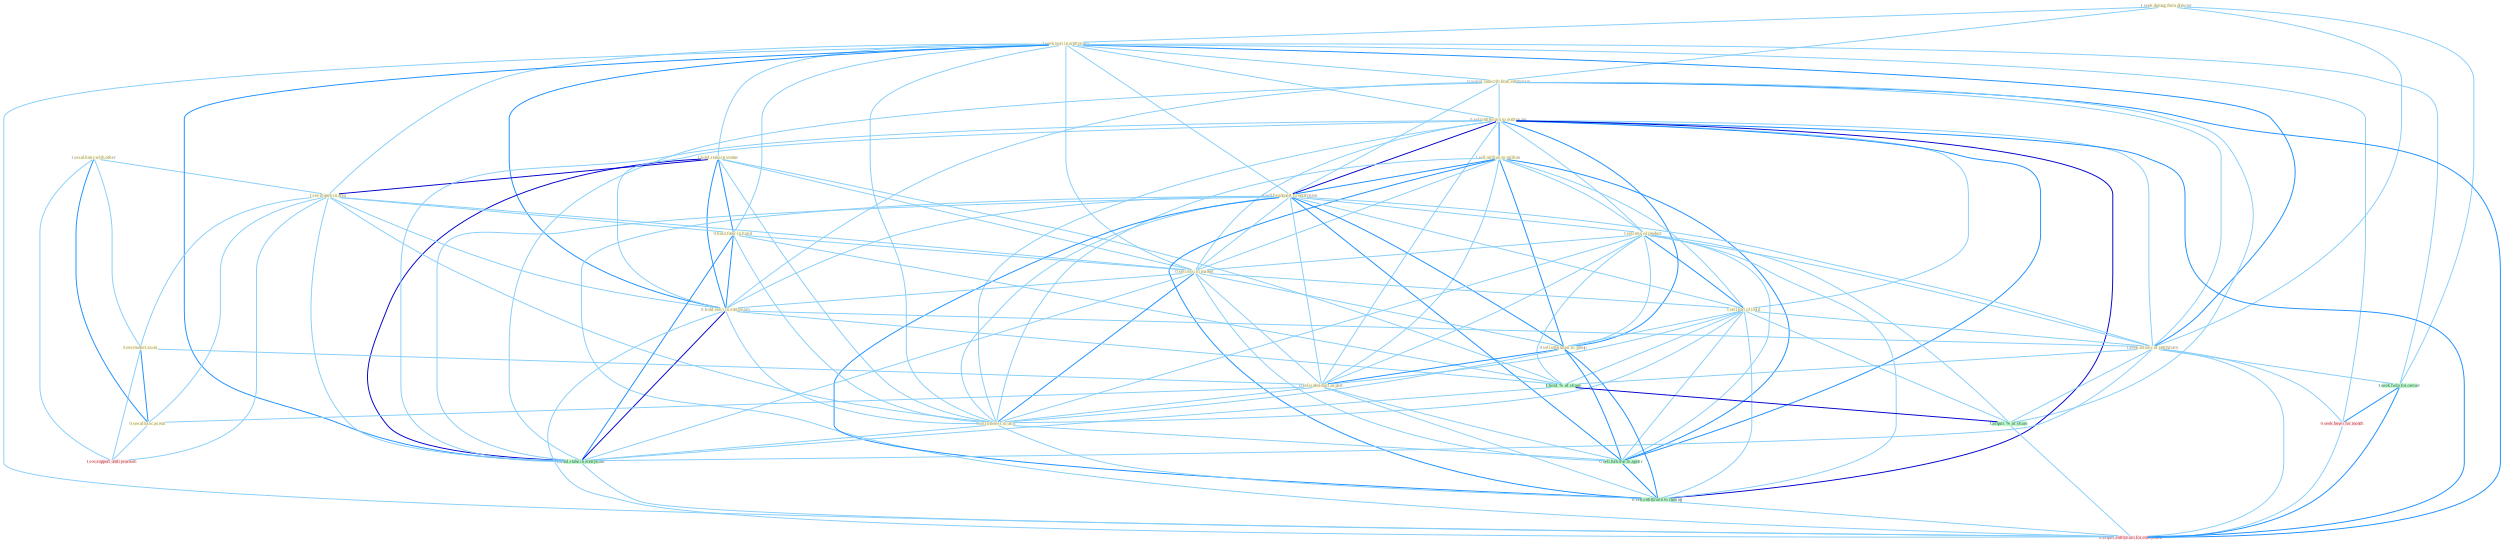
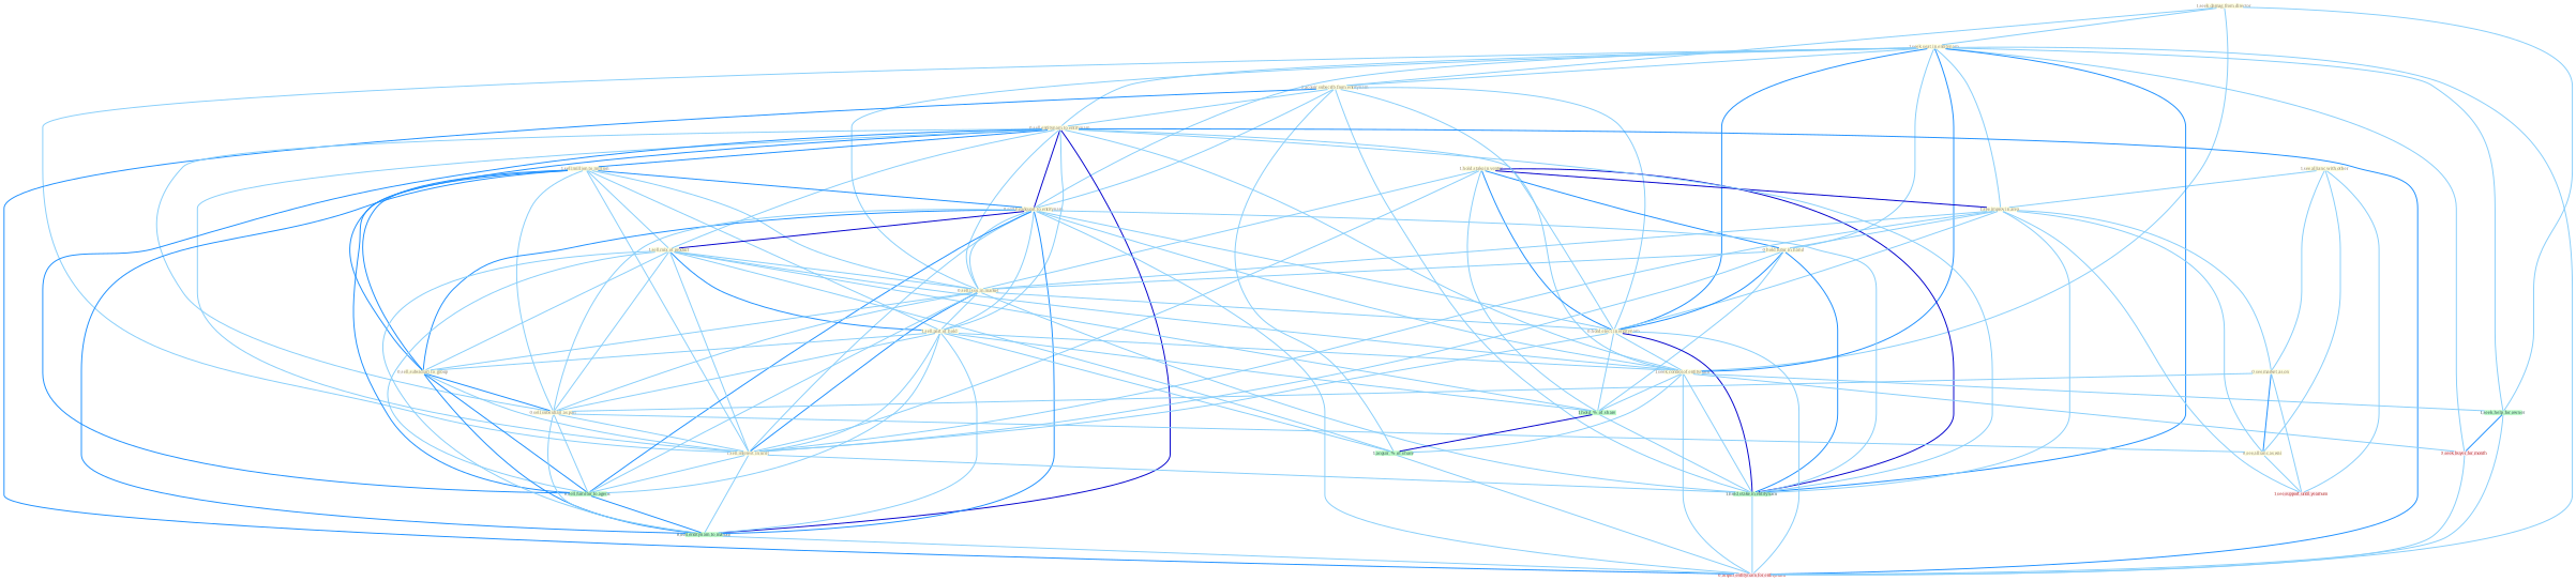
  graph {
    fontname=Merriweather
    node [color="#ffffe0" fixedsize=true fontcolor="#8b7d6b" fontname=Merriweather fontsize=4 shape=polygon style=filled]
    edge [color="#87cefa" fontname=Merriweather w=1]
    "1_seek_damag_from_director " [height=.06 width=.5]
    "1_see_allianc_with_other " [height=.06 width=.5]
    "1_seek_seat_in_entitynam " [height=.06 width=.5]
    "0_acquir_subscrib_from_entitynam " [height=.06 width=.5]
    "1_hold_stake_in_ventur " [height=.06 width=.5]
    "1_see_improv_in_area " [height=.06 width=.5]
    "0_sell_entitynam_to_entitynam " [height=.06 width=.5]
    "1_sell_million_to_million " [height=.06 width=.5]
    "0_sell_headquart_to_entitynam " [height=.06 width=.5]
    "0_hold_futur_in_hand " [height=.06 width=.5]
    "1_sell_mix_of_product " [height=.06 width=.5]
    "0_sell_issu_in_market " [height=.06 width=.5]
    "1_sell_part_of_hold " [height=.06 width=.5]
    "0_hold_elect_in_entitynam " [height=.06 width=.5]
    "0_sell_subsidiari_to_group " [height=.06 width=.5]
-   "1_seek_control_of_entitynam " [height=.06 width=.5 label="1_seek_allianc_of_entitynam"]
+   "1_seek_control_of_entitynam " [height=.06 width=.5]
    "0_see_market_as_on " [height=.06 width=.5]
    "0_sell_subsidiari_as_part " [height=.06 width=.5]
    "1_sell_interest_in_unit " [height=.06 width=.5]
    "0_see_allianc_as_wai " [height=.06 width=.5]
    "0_seek_buyer_for_month " [color="#fff0f5" fontcolor="#b22222" height=.06 width=.5]
    "1_see_support_until_yearnum " [color="#fff0f5" fontcolor="#b22222" height=.06 width=.5]
    "0_acquir_entitynam_for_entitynam " [color="#fff0f5" fontcolor="#b22222" height=.06 width=.5]
    "1_seek_help_for_owner " [color="#BDFCC9" fontcolor="#2f4f4f" height=.06 width=.5]
    "1_hold_stake_in_entitynam " [color="#BDFCC9" fontcolor="#2f4f4f" height=.06 width=.5]
    "1_acquir_%_of_share " [color="#BDFCC9" fontcolor="#2f4f4f" height=.06 width=.5]
    "1_hold_%_of_share " [color="#BDFCC9" fontcolor="#2f4f4f" height=.06 width=.5]
    "0_sell_furnitur_to_agenc " [color="#BDFCC9" fontcolor="#2f4f4f" height=.06 width=.5]
    "0_sell_entitynam_to_manag " [color="#BDFCC9" fontcolor="#2f4f4f" height=.06 width=.5]
    subgraph sub_1 {
      "1_seek_damag_from_director "
      "1_see_allianc_with_other "
      "1_seek_seat_in_entitynam "
      "0_acquir_subscrib_from_entitynam "
      "1_hold_stake_in_ventur "
      "1_see_improv_in_area "
      "0_sell_entitynam_to_entitynam "
      "1_sell_million_to_million "
      "0_sell_headquart_to_entitynam "
      "0_hold_futur_in_hand "
      "1_sell_mix_of_product "
      "0_sell_issu_in_market "
      "1_sell_part_of_hold "
      "0_hold_elect_in_entitynam "
      "0_sell_subsidiari_to_group "
      "1_seek_control_of_entitynam "
      "0_see_market_as_on "
      "0_sell_subsidiari_as_part "
      "1_sell_interest_in_unit "
      "0_see_allianc_as_wai "
    }
    subgraph sub_2 {
      "0_seek_buyer_for_month "
      "1_see_support_until_yearnum "
      "0_acquir_entitynam_for_entitynam "
    }
    "1_seek_damag_from_director " -- "1_seek_seat_in_entitynam "
    "1_seek_damag_from_director " -- "0_acquir_subscrib_from_entitynam "
    "1_seek_damag_from_director " -- "1_seek_control_of_entitynam "
    "1_seek_damag_from_director " -- "1_seek_help_for_owner "
    "1_see_allianc_with_other " -- "1_see_improv_in_area "
    "1_see_allianc_with_other " -- "0_see_market_as_on "
-   "1_see_allianc_with_other " -- "0_see_allianc_as_wai " [color="#1e90ff" w=2]
+   "1_see_allianc_with_other " -- "0_see_allianc_as_wai " [w=2]
    "1_see_allianc_with_other " -- "1_see_support_until_yearnum "
    "1_seek_seat_in_entitynam " -- "0_acquir_subscrib_from_entitynam "
-   "1_seek_seat_in_entitynam " -- "1_hold_stake_in_ventur "
    "1_seek_seat_in_entitynam " -- "1_see_improv_in_area "
    "1_seek_seat_in_entitynam " -- "0_sell_entitynam_to_entitynam "
    "1_seek_seat_in_entitynam " -- "0_sell_headquart_to_entitynam "
    "1_seek_seat_in_entitynam " -- "0_hold_futur_in_hand "
    "1_seek_seat_in_entitynam " -- "0_sell_issu_in_market "
    "1_seek_seat_in_entitynam " -- "0_hold_elect_in_entitynam " [color="#1e90ff" w=2]
    "1_seek_seat_in_entitynam " -- "1_seek_control_of_entitynam " [color="#1e90ff" w=2]
    "1_seek_seat_in_entitynam " -- "1_sell_interest_in_unit "
    "1_seek_seat_in_entitynam " -- "0_seek_buyer_for_month "
    "1_seek_seat_in_entitynam " -- "0_acquir_entitynam_for_entitynam "
    "1_seek_seat_in_entitynam " -- "1_seek_help_for_owner "
    "1_seek_seat_in_entitynam " -- "1_hold_stake_in_entitynam " [color="#1e90ff" w=2]
    "0_acquir_subscrib_from_entitynam " -- "0_sell_entitynam_to_entitynam "
    "0_acquir_subscrib_from_entitynam " -- "0_sell_headquart_to_entitynam "
    "0_acquir_subscrib_from_entitynam " -- "0_hold_elect_in_entitynam "
    "0_acquir_subscrib_from_entitynam " -- "1_seek_control_of_entitynam "
    "0_acquir_subscrib_from_entitynam " -- "0_acquir_entitynam_for_entitynam " [color="#1e90ff" w=2]
    "0_acquir_subscrib_from_entitynam " -- "1_hold_stake_in_entitynam "
    "0_acquir_subscrib_from_entitynam " -- "1_acquir_%_of_share "
    "1_hold_stake_in_ventur " -- "1_see_improv_in_area " [color="#0000cd"]
    "1_hold_stake_in_ventur " -- "0_hold_futur_in_hand " [color="#1e90ff" w=2]
    "1_hold_stake_in_ventur " -- "0_sell_issu_in_market "
    "1_hold_stake_in_ventur " -- "0_hold_elect_in_entitynam " [color="#1e90ff" w=2]
    "1_hold_stake_in_ventur " -- "1_sell_interest_in_unit "
    "1_hold_stake_in_ventur " -- "1_hold_stake_in_entitynam " [color="#0000cd" w=3]
    "1_hold_stake_in_ventur " -- "1_hold_%_of_share "
    "1_see_improv_in_area " -- "0_hold_futur_in_hand "
    "1_see_improv_in_area " -- "0_sell_issu_in_market "
    "1_see_improv_in_area " -- "0_hold_elect_in_entitynam "
    "1_see_improv_in_area " -- "0_see_market_as_on "
    "1_see_improv_in_area " -- "1_sell_interest_in_unit "
    "1_see_improv_in_area " -- "0_see_allianc_as_wai "
    "1_see_improv_in_area " -- "1_see_support_until_yearnum "
    "1_see_improv_in_area " -- "1_hold_stake_in_entitynam "
    "0_sell_entitynam_to_entitynam " -- "1_sell_million_to_million " [color="#1e90ff" w=2]
    "0_sell_entitynam_to_entitynam " -- "0_sell_headquart_to_entitynam " [color="#0000cd" w=3]
    "0_sell_entitynam_to_entitynam " -- "1_sell_mix_of_product "
    "0_sell_entitynam_to_entitynam " -- "0_sell_issu_in_market "
    "0_sell_entitynam_to_entitynam " -- "1_sell_part_of_hold "
    "0_sell_entitynam_to_entitynam " -- "0_hold_elect_in_entitynam "
    "0_sell_entitynam_to_entitynam " -- "0_sell_subsidiari_to_group " [color="#1e90ff" w=2]
    "0_sell_entitynam_to_entitynam " -- "1_seek_control_of_entitynam "
    "0_sell_entitynam_to_entitynam " -- "0_sell_subsidiari_as_part "
    "0_sell_entitynam_to_entitynam " -- "1_sell_interest_in_unit "
    "0_sell_entitynam_to_entitynam " -- "0_acquir_entitynam_for_entitynam " [color="#1e90ff" w=2]
    "0_sell_entitynam_to_entitynam " -- "1_hold_stake_in_entitynam "
    "0_sell_entitynam_to_entitynam " -- "0_sell_furnitur_to_agenc " [color="#1e90ff" w=2]
    "0_sell_entitynam_to_entitynam " -- "0_sell_entitynam_to_manag " [color="#0000cd" w=3]
    "1_sell_million_to_million " -- "0_sell_headquart_to_entitynam " [color="#1e90ff" w=2]
    "1_sell_million_to_million " -- "1_sell_mix_of_product "
    "1_sell_million_to_million " -- "0_sell_issu_in_market "
    "1_sell_million_to_million " -- "1_sell_part_of_hold "
    "1_sell_million_to_million " -- "0_sell_subsidiari_to_group " [color="#1e90ff" w=2]
    "1_sell_million_to_million " -- "0_sell_subsidiari_as_part "
    "1_sell_million_to_million " -- "1_sell_interest_in_unit "
    "1_sell_million_to_million " -- "0_sell_furnitur_to_agenc " [color="#1e90ff" w=2]
    "1_sell_million_to_million " -- "0_sell_entitynam_to_manag " [color="#1e90ff" w=2]
-   "0_sell_headquart_to_entitynam " -- "1_sell_mix_of_product "
+   "0_sell_headquart_to_entitynam " -- "1_sell_mix_of_product " [color="#0000cd"]
    "0_sell_headquart_to_entitynam " -- "0_sell_issu_in_market "
    "0_sell_headquart_to_entitynam " -- "1_sell_part_of_hold "
    "0_sell_headquart_to_entitynam " -- "0_hold_elect_in_entitynam "
    "0_sell_headquart_to_entitynam " -- "0_sell_subsidiari_to_group " [color="#1e90ff" w=2]
    "0_sell_headquart_to_entitynam " -- "1_seek_control_of_entitynam "
    "0_sell_headquart_to_entitynam " -- "0_sell_subsidiari_as_part "
    "0_sell_headquart_to_entitynam " -- "1_sell_interest_in_unit "
    "0_sell_headquart_to_entitynam " -- "0_acquir_entitynam_for_entitynam "
    "0_sell_headquart_to_entitynam " -- "1_hold_stake_in_entitynam "
    "0_sell_headquart_to_entitynam " -- "0_sell_furnitur_to_agenc " [color="#1e90ff" w=2]
    "0_sell_headquart_to_entitynam " -- "0_sell_entitynam_to_manag " [color="#1e90ff" w=2]
    "0_hold_futur_in_hand " -- "0_sell_issu_in_market "
    "0_hold_futur_in_hand " -- "0_hold_elect_in_entitynam " [color="#1e90ff" w=2]
    "0_hold_futur_in_hand " -- "1_sell_interest_in_unit "
    "0_hold_futur_in_hand " -- "1_hold_stake_in_entitynam " [color="#1e90ff" w=2]
    "0_hold_futur_in_hand " -- "1_hold_%_of_share "
    "1_sell_mix_of_product " -- "0_sell_issu_in_market "
    "1_sell_mix_of_product " -- "1_sell_part_of_hold " [color="#1e90ff" w=2]
    "1_sell_mix_of_product " -- "0_sell_subsidiari_to_group "
    "1_sell_mix_of_product " -- "1_seek_control_of_entitynam "
    "1_sell_mix_of_product " -- "0_sell_subsidiari_as_part "
    "1_sell_mix_of_product " -- "1_sell_interest_in_unit "
    "1_sell_mix_of_product " -- "1_acquir_%_of_share "
    "1_sell_mix_of_product " -- "1_hold_%_of_share "
    "1_sell_mix_of_product " -- "0_sell_furnitur_to_agenc "
    "1_sell_mix_of_product " -- "0_sell_entitynam_to_manag "
    "0_sell_issu_in_market " -- "1_sell_part_of_hold "
    "0_sell_issu_in_market " -- "0_hold_elect_in_entitynam "
    "0_sell_issu_in_market " -- "0_sell_subsidiari_to_group "
    "0_sell_issu_in_market " -- "0_sell_subsidiari_as_part "
    "0_sell_issu_in_market " -- "1_sell_interest_in_unit " [color="#1e90ff" w=2]
    "0_sell_issu_in_market " -- "1_hold_stake_in_entitynam "
    "0_sell_issu_in_market " -- "0_sell_furnitur_to_agenc "
    "1_sell_part_of_hold " -- "0_sell_subsidiari_to_group "
    "1_sell_part_of_hold " -- "1_seek_control_of_entitynam "
    "1_sell_part_of_hold " -- "0_sell_subsidiari_as_part "
    "1_sell_part_of_hold " -- "1_sell_interest_in_unit "
    "1_sell_part_of_hold " -- "1_acquir_%_of_share "
    "1_sell_part_of_hold " -- "1_hold_%_of_share "
    "1_sell_part_of_hold " -- "0_sell_furnitur_to_agenc "
    "1_sell_part_of_hold " -- "0_sell_entitynam_to_manag "
    "0_hold_elect_in_entitynam " -- "1_seek_control_of_entitynam "
    "0_hold_elect_in_entitynam " -- "1_sell_interest_in_unit "
    "0_hold_elect_in_entitynam " -- "0_acquir_entitynam_for_entitynam "
    "0_hold_elect_in_entitynam " -- "1_hold_stake_in_entitynam " [color="#0000cd" w=3]
    "0_hold_elect_in_entitynam " -- "1_hold_%_of_share "
    "0_sell_subsidiari_to_group " -- "0_sell_subsidiari_as_part " [color="#1e90ff" w=2]
    "0_sell_subsidiari_to_group " -- "1_sell_interest_in_unit "
    "0_sell_subsidiari_to_group " -- "0_sell_furnitur_to_agenc " [color="#1e90ff" w=2]
    "0_sell_subsidiari_to_group " -- "0_sell_entitynam_to_manag " [color="#1e90ff" w=2]
    "1_seek_control_of_entitynam " -- "0_seek_buyer_for_month "
    "1_seek_control_of_entitynam " -- "0_acquir_entitynam_for_entitynam "
    "1_seek_control_of_entitynam " -- "1_seek_help_for_owner "
    "1_seek_control_of_entitynam " -- "1_hold_stake_in_entitynam "
    "1_seek_control_of_entitynam " -- "1_acquir_%_of_share "
    "1_seek_control_of_entitynam " -- "1_hold_%_of_share "
    "0_see_market_as_on " -- "0_sell_subsidiari_as_part "
    "0_see_market_as_on " -- "0_see_allianc_as_wai " [color="#1e90ff" w=2]
    "0_see_market_as_on " -- "1_see_support_until_yearnum "
    "0_sell_subsidiari_as_part " -- "1_sell_interest_in_unit "
    "0_sell_subsidiari_as_part " -- "0_see_allianc_as_wai "
    "0_sell_subsidiari_as_part " -- "0_sell_furnitur_to_agenc "
    "0_sell_subsidiari_as_part " -- "0_sell_entitynam_to_manag "
    "1_sell_interest_in_unit " -- "1_hold_stake_in_entitynam "
    "1_sell_interest_in_unit " -- "0_sell_furnitur_to_agenc "
    "1_sell_interest_in_unit " -- "0_sell_entitynam_to_manag "
    "0_see_allianc_as_wai " -- "1_see_support_until_yearnum "
    "0_seek_buyer_for_month " -- "0_acquir_entitynam_for_entitynam "
    "1_seek_help_for_owner " -- "0_seek_buyer_for_month " [color="#1e90ff" w=2]
-   "1_seek_help_for_owner " -- "0_acquir_entitynam_for_entitynam " [color="#1e90ff"]
+   "1_seek_help_for_owner " -- "0_acquir_entitynam_for_entitynam "
    "1_hold_stake_in_entitynam " -- "0_acquir_entitynam_for_entitynam "
    "1_acquir_%_of_share " -- "0_acquir_entitynam_for_entitynam "
    "1_hold_%_of_share " -- "1_hold_stake_in_entitynam "
    "1_hold_%_of_share " -- "1_acquir_%_of_share " [color="#0000cd" w=3]
    "0_sell_furnitur_to_agenc " -- "0_sell_entitynam_to_manag " [color="#1e90ff" w=2]
    "0_sell_entitynam_to_manag " -- "0_acquir_entitynam_for_entitynam "
  }
